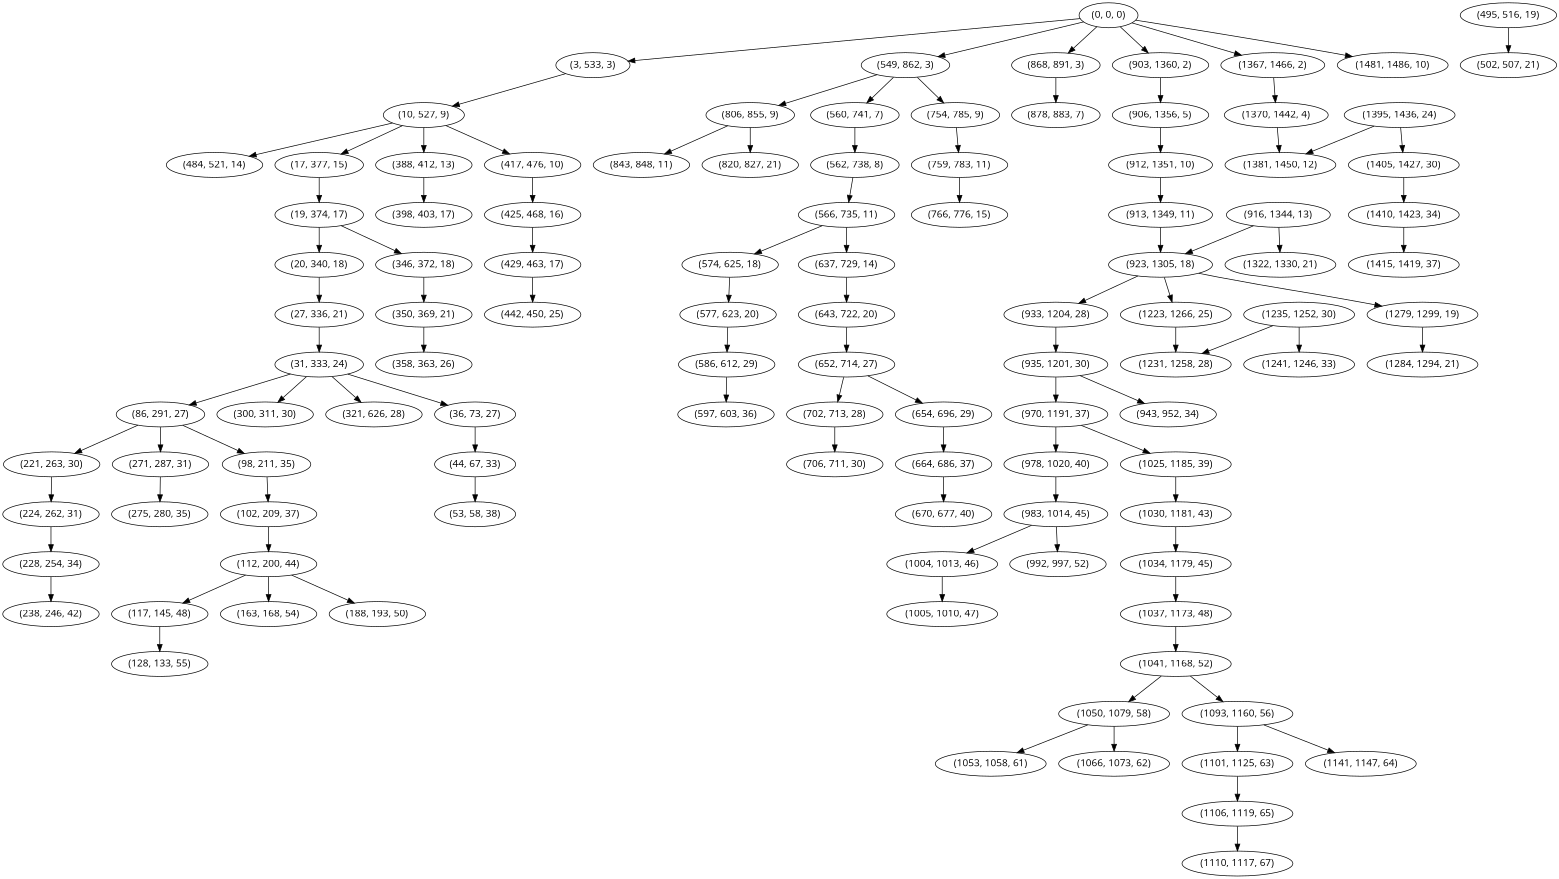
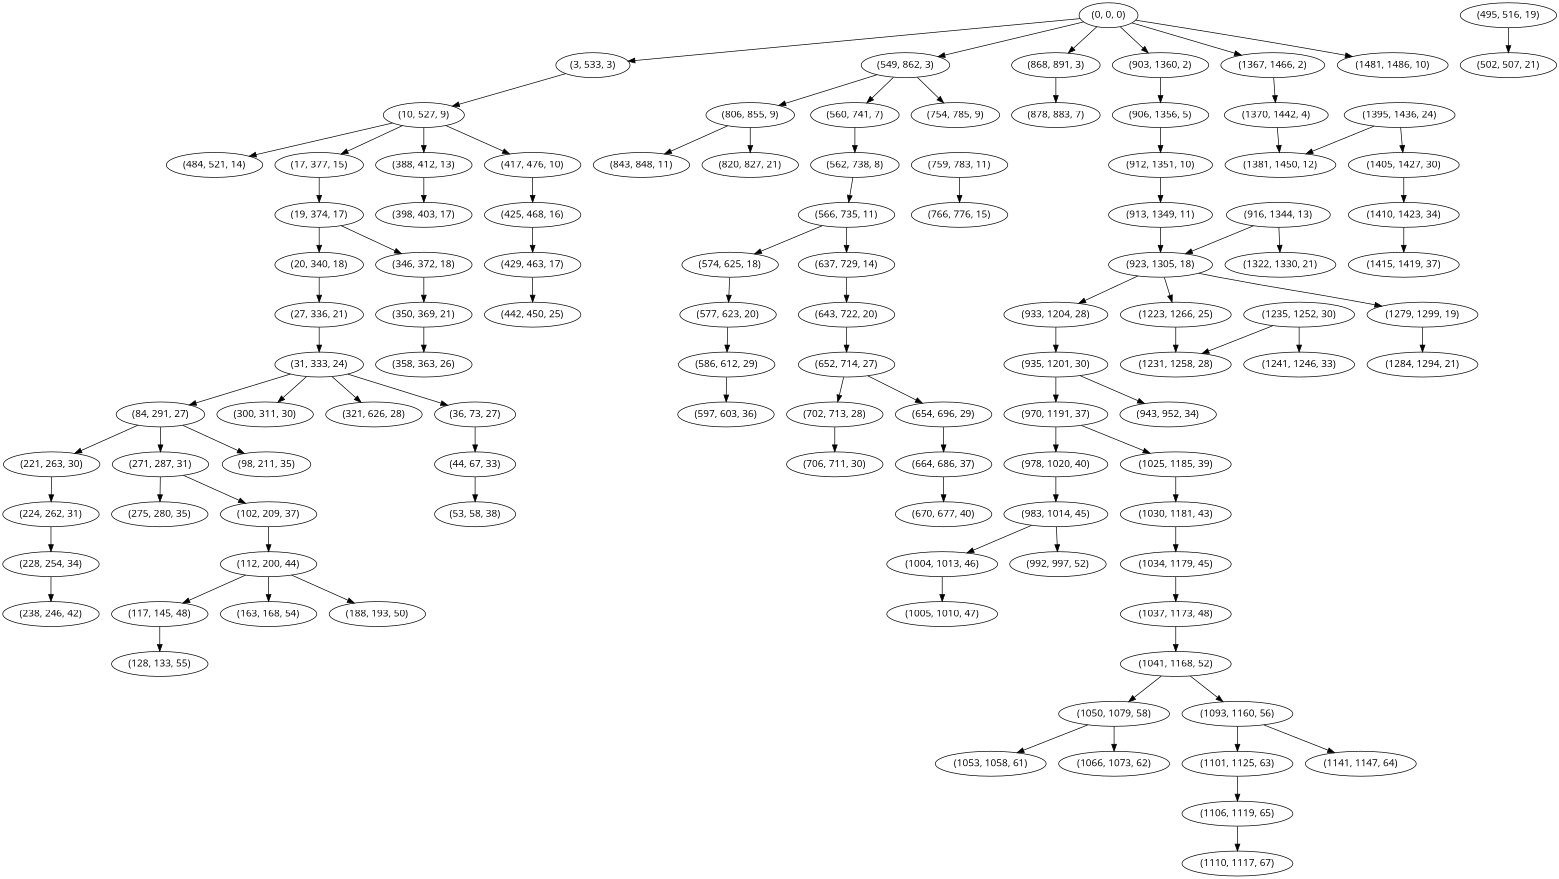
  digraph {
    fontname="Open Sans"
    node [fontname="Open Sans"]
    edge [fontname="Open Sans"]
    "(0, 0, 0)"
    "(3, 533, 3)"
    "(549, 862, 3)"
    "(868, 891, 3)"
    "(903, 1360, 2)"
    "(1367, 1466, 2)"
    "(1481, 1486, 10)"
    "(10, 527, 9)"
    "(560, 741, 7)"
    "(754, 785, 9)"
    "(806, 855, 9)"
    "(878, 883, 7)"
    "(906, 1356, 5)"
    n14 [label="(1370, 1442, 4)"]
    "(17, 377, 15)"
    "(388, 412, 13)"
    "(417, 476, 10)"
    "(484, 521, 14)"
    "(19, 374, 17)"
    "(398, 403, 17)"
    "(425, 468, 16)"
    "(20, 340, 18)"
    "(346, 372, 18)"
    "(27, 336, 21)"
    "(350, 369, 21)"
    "(31, 333, 24)"
    "(36, 73, 27)"
-   "(84, 291, 27)" [label="(86, 291, 27)"]
+   "(84, 291, 27)"
    "(300, 311, 30)"
    n30 [label="(321, 626, 28)"]
    "(44, 67, 33)"
    "(98, 211, 35)"
    "(221, 263, 30)"
    "(271, 287, 31)"
    "(53, 58, 38)"
    "(102, 209, 37)"
    "(224, 262, 31)"
    "(275, 280, 35)"
    "(112, 200, 44)"
    "(117, 145, 48)"
    "(163, 168, 54)"
    "(188, 193, 50)"
    "(128, 133, 55)"
    "(228, 254, 34)"
    "(238, 246, 42)"
    "(358, 363, 26)"
    "(429, 463, 17)"
    "(442, 450, 25)"
    "(495, 516, 19)"
    "(502, 507, 21)"
    "(562, 738, 8)"
    "(759, 783, 11)"
    "(820, 827, 21)"
    "(843, 848, 11)"
    "(566, 735, 11)"
    "(574, 625, 18)"
    "(637, 729, 14)"
    "(577, 623, 20)"
    "(643, 722, 20)"
    "(586, 612, 29)"
    "(597, 603, 36)"
    "(652, 714, 27)"
    "(654, 696, 29)"
    "(702, 713, 28)"
    "(664, 686, 37)"
    "(706, 711, 30)"
    "(670, 677, 40)"
    "(766, 776, 15)"
    "(912, 1351, 10)"
    "(913, 1349, 11)"
    "(923, 1305, 18)"
    "(916, 1344, 13)"
    "(1322, 1330, 21)"
    "(933, 1204, 28)"
    "(1223, 1266, 25)"
    "(1279, 1299, 19)"
    "(935, 1201, 30)"
    "(1231, 1258, 28)"
    "(1284, 1294, 21)"
    "(943, 952, 34)"
    "(970, 1191, 37)"
    "(978, 1020, 40)"
    "(1025, 1185, 39)"
    "(983, 1014, 45)"
    "(1030, 1181, 43)"
    "(992, 997, 52)"
    "(1004, 1013, 46)"
    "(1005, 1010, 47)"
    "(1034, 1179, 45)"
    "(1037, 1173, 48)"
    "(1041, 1168, 52)"
    "(1050, 1079, 58)"
    "(1093, 1160, 56)"
    "(1053, 1058, 61)"
    "(1066, 1073, 62)"
    "(1101, 1125, 63)"
    "(1141, 1147, 64)"
    "(1106, 1119, 65)"
    "(1110, 1117, 67)"
    "(1235, 1252, 30)"
    "(1241, 1246, 33)"
    "(1381, 1450, 12)"
    "(1395, 1436, 24)"
    "(1405, 1427, 30)"
    "(1410, 1423, 34)"
    "(1415, 1419, 37)"
    "(0, 0, 0)" -> "(3, 533, 3)"
    "(0, 0, 0)" -> "(549, 862, 3)"
    "(0, 0, 0)" -> "(868, 891, 3)"
    "(0, 0, 0)" -> "(903, 1360, 2)"
    "(0, 0, 0)" -> "(1367, 1466, 2)"
    "(0, 0, 0)" -> "(1481, 1486, 10)"
    "(3, 533, 3)" -> "(10, 527, 9)"
    "(549, 862, 3)" -> "(560, 741, 7)"
    "(549, 862, 3)" -> "(754, 785, 9)"
    "(549, 862, 3)" -> "(806, 855, 9)"
    "(868, 891, 3)" -> "(878, 883, 7)"
    "(903, 1360, 2)" -> "(906, 1356, 5)"
    "(1367, 1466, 2)" -> n14
    "(10, 527, 9)" -> "(17, 377, 15)"
    "(10, 527, 9)" -> "(388, 412, 13)"
    "(10, 527, 9)" -> "(417, 476, 10)"
    "(10, 527, 9)" -> "(484, 521, 14)"
    "(560, 741, 7)" -> "(562, 738, 8)"
-   "(754, 785, 9)" -> "(759, 783, 11)"
    "(806, 855, 9)" -> "(820, 827, 21)"
    "(806, 855, 9)" -> "(843, 848, 11)"
    "(906, 1356, 5)" -> "(912, 1351, 10)"
    n14 -> "(1381, 1450, 12)"
    "(17, 377, 15)" -> "(19, 374, 17)"
    "(388, 412, 13)" -> "(398, 403, 17)"
    "(417, 476, 10)" -> "(425, 468, 16)"
    "(19, 374, 17)" -> "(20, 340, 18)"
    "(19, 374, 17)" -> "(346, 372, 18)"
    "(425, 468, 16)" -> "(429, 463, 17)"
    "(20, 340, 18)" -> "(27, 336, 21)"
    "(346, 372, 18)" -> "(350, 369, 21)"
    "(27, 336, 21)" -> "(31, 333, 24)"
    "(350, 369, 21)" -> "(358, 363, 26)"
    "(31, 333, 24)" -> "(36, 73, 27)"
    "(31, 333, 24)" -> "(84, 291, 27)"
    "(31, 333, 24)" -> "(300, 311, 30)"
    "(31, 333, 24)" -> n30
    "(36, 73, 27)" -> "(44, 67, 33)"
    "(84, 291, 27)" -> "(98, 211, 35)"
    "(84, 291, 27)" -> "(221, 263, 30)"
    "(84, 291, 27)" -> "(271, 287, 31)"
    "(44, 67, 33)" -> "(53, 58, 38)"
-   "(98, 211, 35)" -> "(102, 209, 37)"
+   "(271, 287, 31)" -> "(102, 209, 37)"
    "(221, 263, 30)" -> "(224, 262, 31)"
    "(271, 287, 31)" -> "(275, 280, 35)"
    "(102, 209, 37)" -> "(112, 200, 44)"
    "(224, 262, 31)" -> "(228, 254, 34)"
    "(112, 200, 44)" -> "(117, 145, 48)"
    "(112, 200, 44)" -> "(163, 168, 54)"
    "(112, 200, 44)" -> "(188, 193, 50)"
    "(117, 145, 48)" -> "(128, 133, 55)"
    "(228, 254, 34)" -> "(238, 246, 42)"
    "(429, 463, 17)" -> "(442, 450, 25)"
    "(495, 516, 19)" -> "(502, 507, 21)"
    "(562, 738, 8)" -> "(566, 735, 11)"
    "(759, 783, 11)" -> "(766, 776, 15)"
    "(566, 735, 11)" -> "(574, 625, 18)"
    "(566, 735, 11)" -> "(637, 729, 14)"
    "(574, 625, 18)" -> "(577, 623, 20)"
    "(637, 729, 14)" -> "(643, 722, 20)"
    "(577, 623, 20)" -> "(586, 612, 29)"
    "(643, 722, 20)" -> "(652, 714, 27)"
    "(586, 612, 29)" -> "(597, 603, 36)"
    "(652, 714, 27)" -> "(654, 696, 29)"
    "(652, 714, 27)" -> "(702, 713, 28)"
    "(654, 696, 29)" -> "(664, 686, 37)"
    "(702, 713, 28)" -> "(706, 711, 30)"
    "(664, 686, 37)" -> "(670, 677, 40)"
    "(912, 1351, 10)" -> "(913, 1349, 11)"
    "(913, 1349, 11)" -> "(923, 1305, 18)"
    "(923, 1305, 18)" -> "(933, 1204, 28)"
    "(923, 1305, 18)" -> "(1223, 1266, 25)"
    "(923, 1305, 18)" -> "(1279, 1299, 19)"
    "(916, 1344, 13)" -> "(923, 1305, 18)"
    "(916, 1344, 13)" -> "(1322, 1330, 21)"
    "(933, 1204, 28)" -> "(935, 1201, 30)"
    "(1223, 1266, 25)" -> "(1231, 1258, 28)"
    "(1279, 1299, 19)" -> "(1284, 1294, 21)"
    "(935, 1201, 30)" -> "(943, 952, 34)"
    "(935, 1201, 30)" -> "(970, 1191, 37)"
    "(970, 1191, 37)" -> "(978, 1020, 40)"
    "(970, 1191, 37)" -> "(1025, 1185, 39)"
    "(978, 1020, 40)" -> "(983, 1014, 45)"
    "(1025, 1185, 39)" -> "(1030, 1181, 43)"
    "(983, 1014, 45)" -> "(992, 997, 52)"
    "(983, 1014, 45)" -> "(1004, 1013, 46)"
    "(1030, 1181, 43)" -> "(1034, 1179, 45)"
    "(1004, 1013, 46)" -> "(1005, 1010, 47)"
    "(1034, 1179, 45)" -> "(1037, 1173, 48)"
    "(1037, 1173, 48)" -> "(1041, 1168, 52)"
    "(1041, 1168, 52)" -> "(1050, 1079, 58)"
    "(1041, 1168, 52)" -> "(1093, 1160, 56)"
    "(1050, 1079, 58)" -> "(1053, 1058, 61)"
    "(1050, 1079, 58)" -> "(1066, 1073, 62)"
    "(1093, 1160, 56)" -> "(1101, 1125, 63)"
    "(1093, 1160, 56)" -> "(1141, 1147, 64)"
    "(1101, 1125, 63)" -> "(1106, 1119, 65)"
    "(1106, 1119, 65)" -> "(1110, 1117, 67)"
    "(1235, 1252, 30)" -> "(1231, 1258, 28)"
    "(1235, 1252, 30)" -> "(1241, 1246, 33)"
    "(1395, 1436, 24)" -> "(1381, 1450, 12)"
    "(1395, 1436, 24)" -> "(1405, 1427, 30)"
    "(1405, 1427, 30)" -> "(1410, 1423, 34)"
    "(1410, 1423, 34)" -> "(1415, 1419, 37)"
  }
